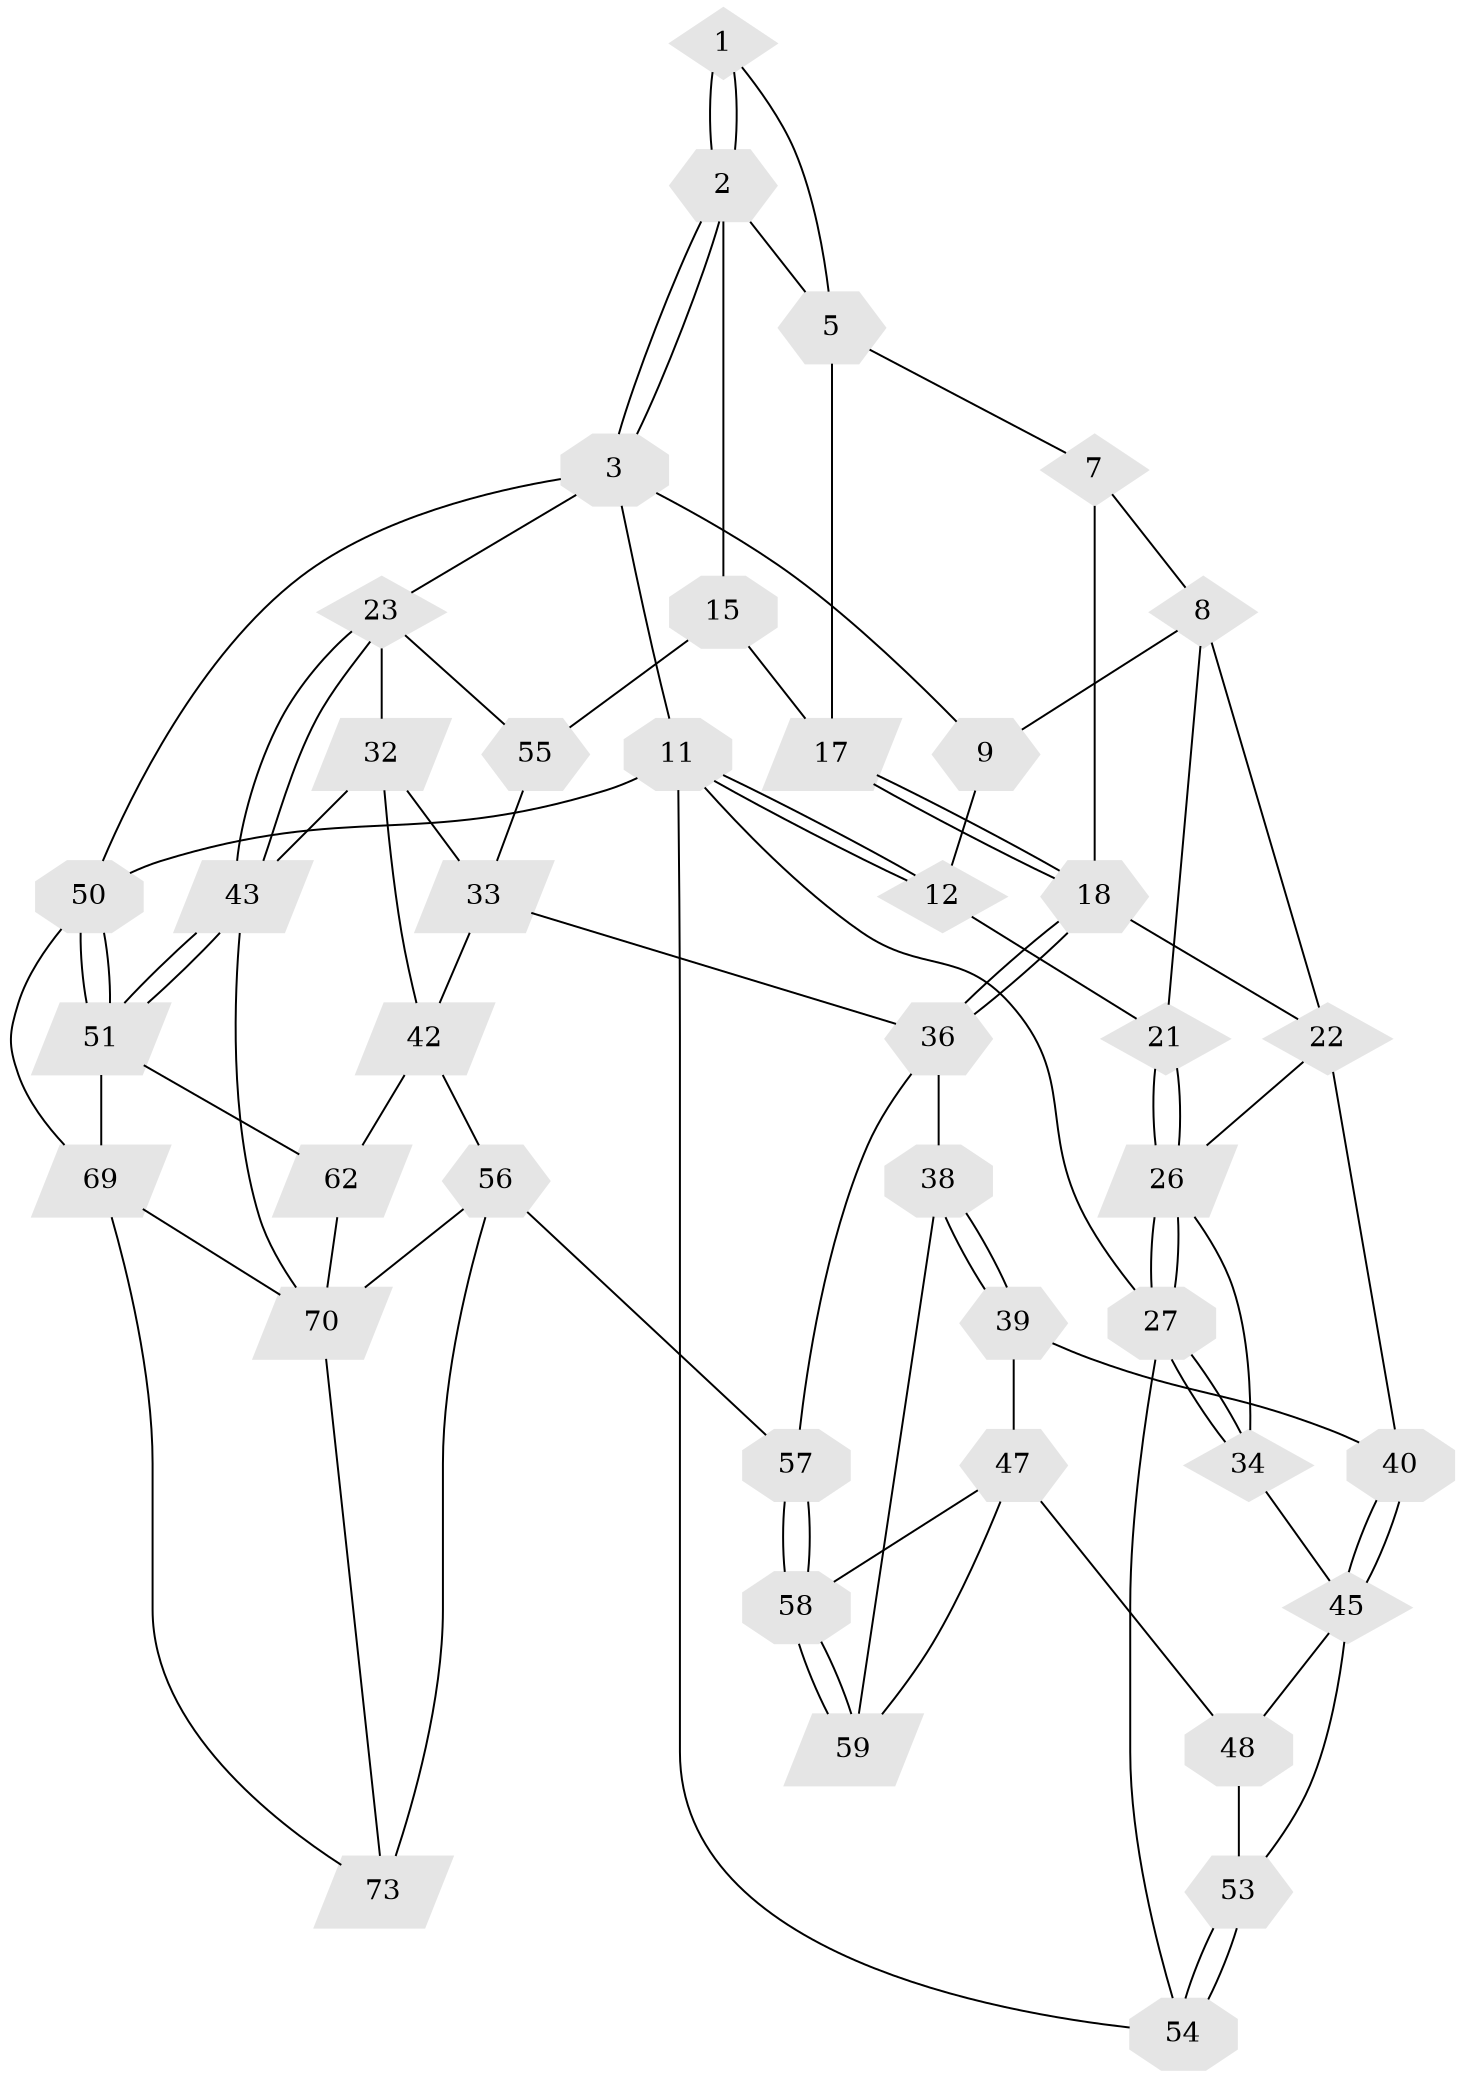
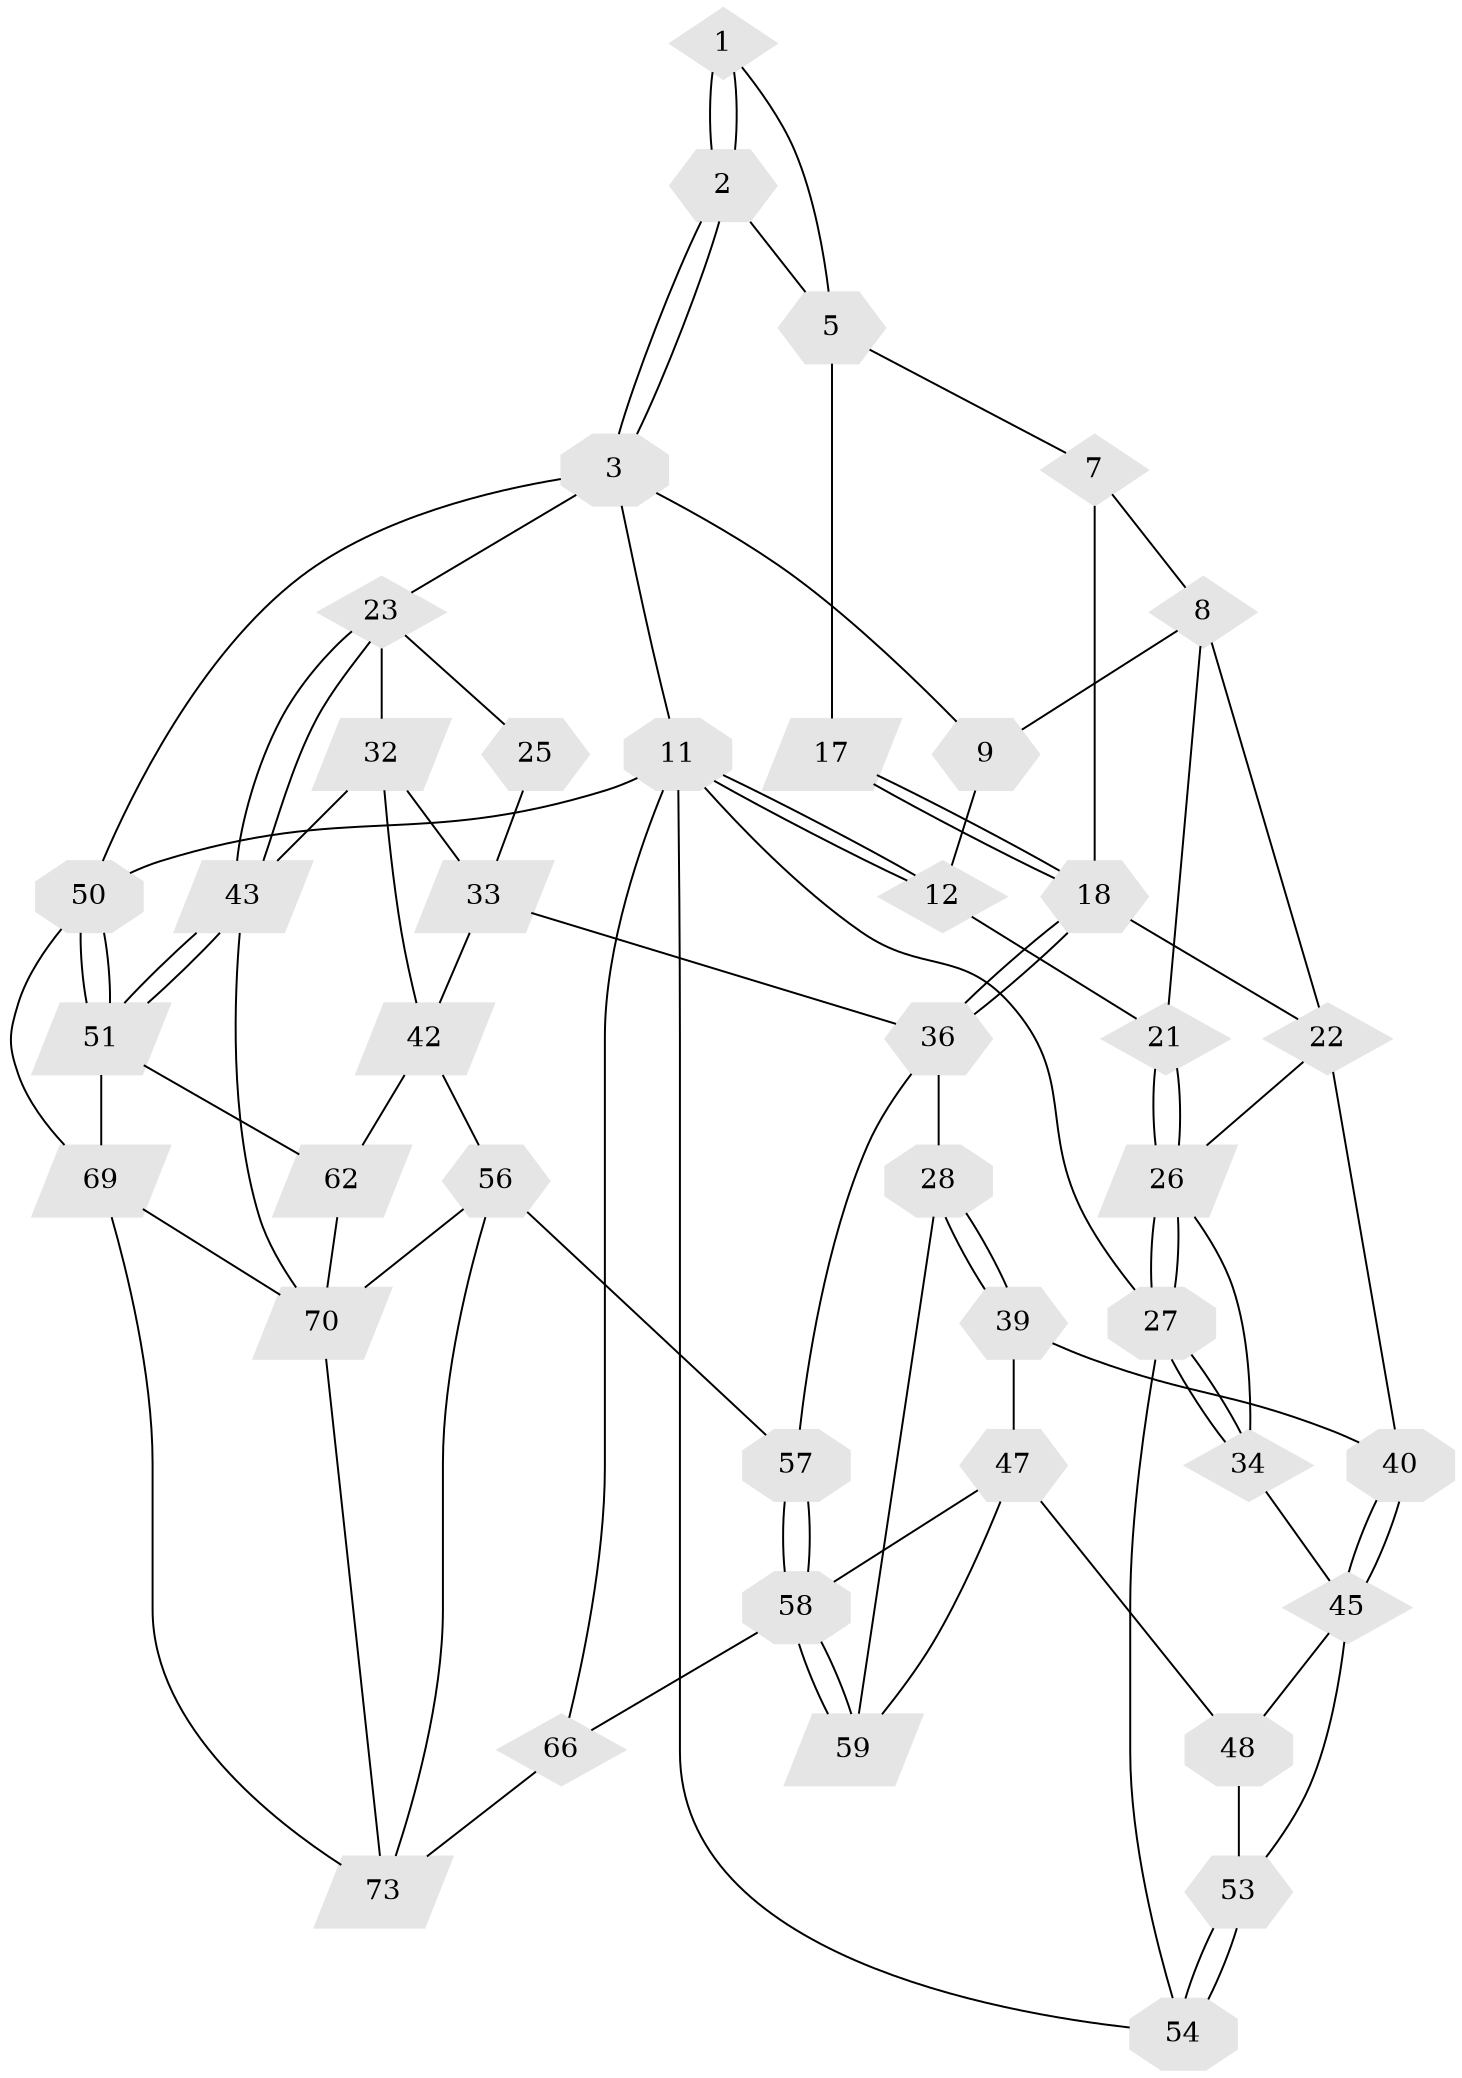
  graph {
    node [color=gray90 shape=parallelogram style=filled]
    1 [shape=diamond]
    2 [shape=hexagon super="+13"]
    5 [shape=hexagon super="+6"]
    3 [shape=octagon super="+4"]
-   15 [shape=octagon super="+16"]
    7 [shape=diamond]
    17
    9 [shape=hexagon super="+10"]
    11 [shape=octagon super="+61"]
    23 [shape=diamond super="+24"]
    50 [shape=octagon]
-   25 [shape=hexagon super="+31" label=55]
+   25 [shape=hexagon super="+31"]
    12 [shape=diamond super="+14"]
    27 [shape=octagon super="+28"]
    54 [shape=octagon]
+   66 [shape=diamond super="+67"]
    32 [super="+41"]
    43 [super="+44"]
    51 [super="+68"]
    69 [super="+74"]
    8 [shape=diamond super="+20"]
    18 [shape=hexagon super="+19"]
    21 [shape=diamond]
    22 [shape=diamond super="+29"]
    36 [shape=hexagon super="+37"]
    26 [super="+30"]
    40 [shape=octagon]
    34 [shape=diamond]
    73 [super="+75"]
    33 [super="+35"]
-   38 [shape=octagon super="+52"]
+   38 [shape=octagon super="+52" label=28]
    57 [shape=octagon]
    45 [shape=diamond super="+49"]
    42 [super="+55"]
    70 [super="+71"]
    56 [shape=hexagon super="+72"]
    62 [super="+63"]
    48 [shape=octagon]
    53 [shape=hexagon super="+64"]
    39 [shape=hexagon super="+46"]
    59
    58 [shape=octagon super="+65"]
    47 [shape=hexagon super="+60"]
    1 -- 2
    1 -- 2
    1 -- 5
    2 -- 5
    2 -- 3
    2 -- 3
-   2 -- 15
    5 -- 7
    5 -- 17
    3 -- 9
    3 -- 11
    3 -- 23
    3 -- 50
-   15 -- 17
-   15 -- 25 [weight=2]
    7 -- 8
    7 -- 18
    17 -- 18
    17 -- 18
    9 -- 12 [weight=2]
    11 -- 50
    11 -- 12
    11 -- 12
    11 -- 27
    11 -- 54
+   11 -- 66
    23 -- 25
    23 -- 32
    23 -- 43
    23 -- 43
    50 -- 51
    50 -- 51
    50 -- 69
    25 -- 33
    12 -- 21
    27 -- 54
    27 -- 34
    27 -- 34
+   66 -- 73
    32 -- 43
    32 -- 33
    32 -- 42
    43 -- 51
    43 -- 51
    43 -- 70
    51 -- 69
    51 -- 62
    69 -- 73
    69 -- 70
    8 -- 9
    8 -- 21
    8 -- 22
    18 -- 22
    18 -- 36
    18 -- 36
    21 -- 26
    21 -- 26
    22 -- 26
    22 -- 40
    36 -- 38
    36 -- 57
    26 -- 27
    26 -- 27
    26 -- 34
    40 -- 45
    40 -- 45
    34 -- 45
    33 -- 36
    33 -- 42
    38 -- 39 [weight=2]
    38 -- 39
    38 -- 59
    57 -- 58
    57 -- 58
    45 -- 48
    45 -- 53
    42 -- 56
    42 -- 62
    70 -- 73
    56 -- 73
    56 -- 57
    56 -- 70
    62 -- 70
    48 -- 53
    53 -- 54
    53 -- 54
    39 -- 40
    39 -- 47
+   58 -- 66
    58 -- 59
    58 -- 59
    47 -- 48
    47 -- 59
    47 -- 58
  }
